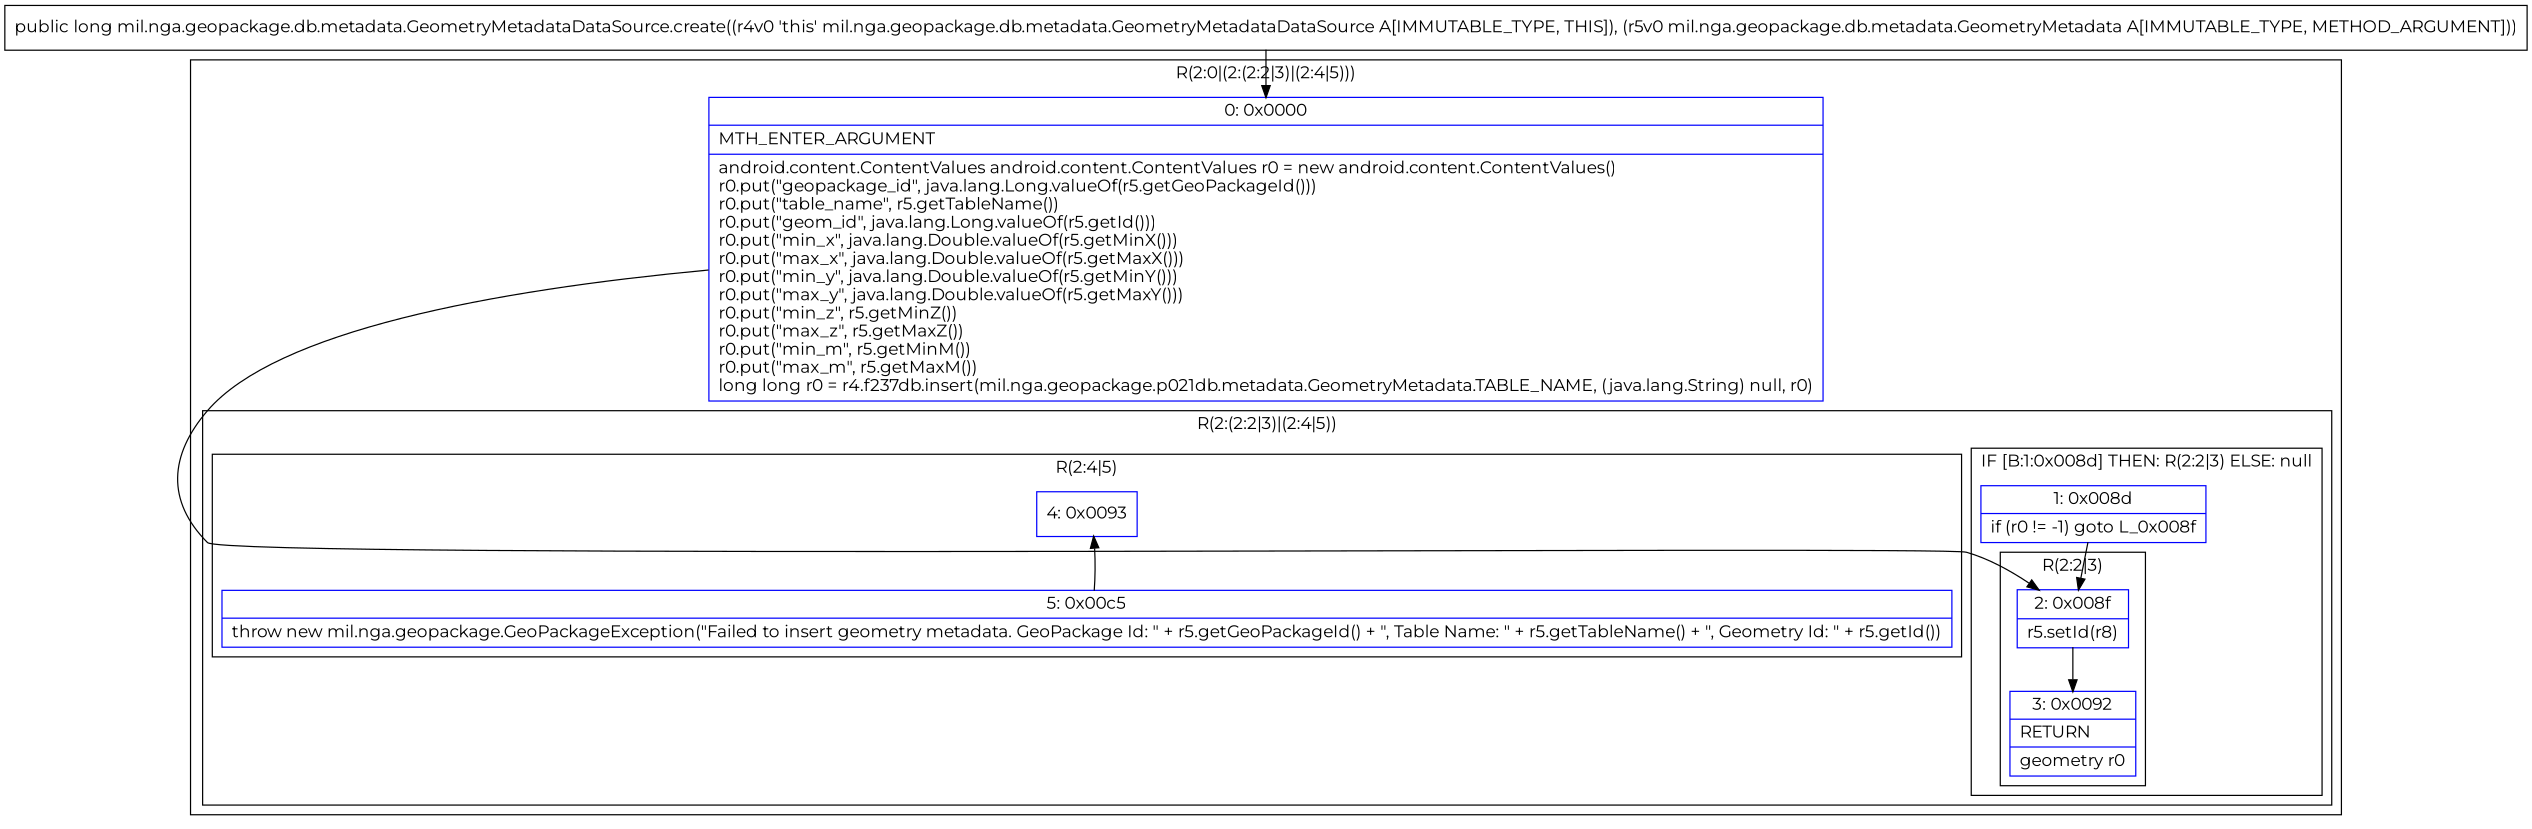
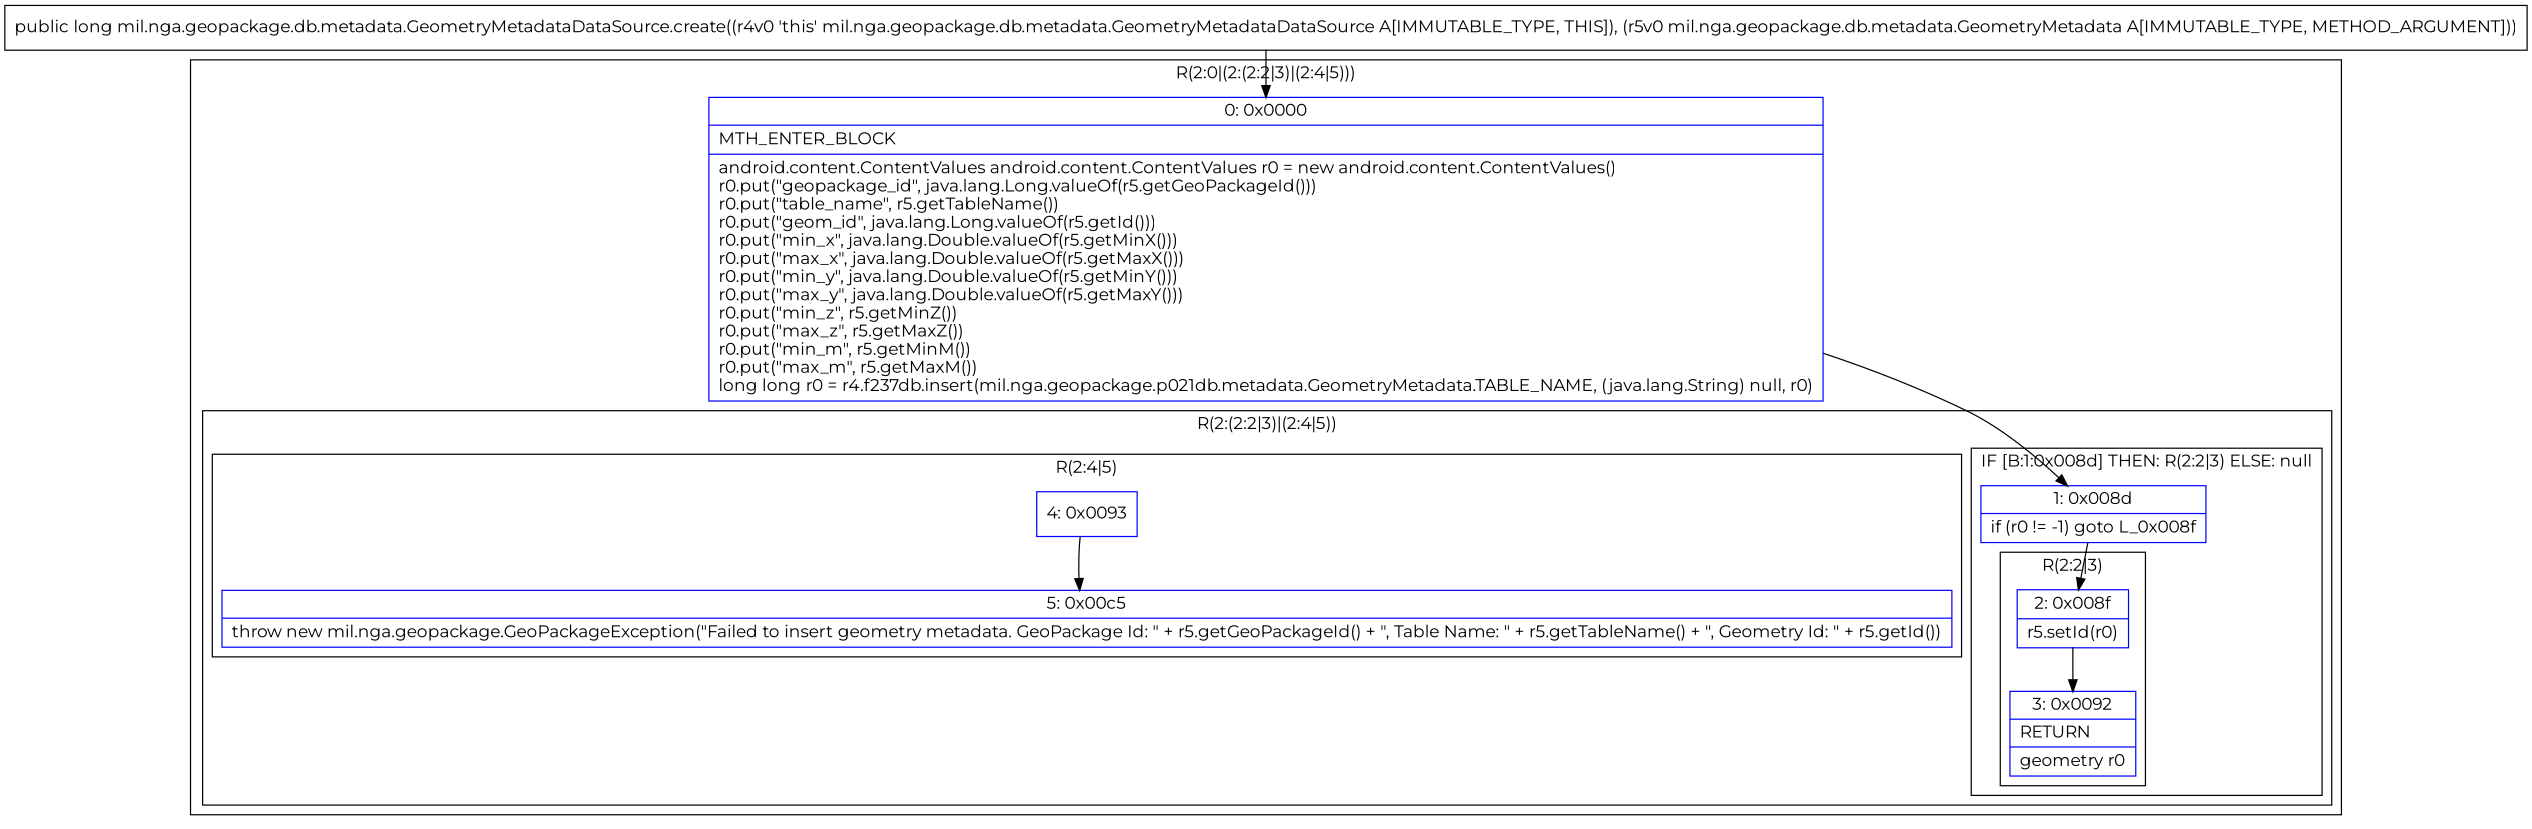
  digraph {
    fontname=Montserrat
    node [color=blue fontname=Montserrat shape=record]
    edge [fontname=Montserrat]
-   n1 [label="{2\:\ 0x008f|r5.setId(r8)\l}"]
+   n1 [label="{2\:\ 0x008f|r5.setId(r0)\l}"]
    n2 [label="{3\:\ 0x0092|RETURN\l|geometry r0\l}"]
    n3 [label="{1\:\ 0x008d|if (r0 != \-1) goto L_0x008f\l}"]
    n4 [label="{4\:\ 0x0093}"]
    n5 [label="{5\:\ 0x00c5|throw new mil.nga.geopackage.GeoPackageException(\"Failed to insert geometry metadata. GeoPackage Id: \" + r5.getGeoPackageId() + \", Table Name: \" + r5.getTableName() + \", Geometry Id: \" + r5.getId())\l}"]
-   n6 [label="{0\:\ 0x0000|MTH_ENTER_ARGUMENT\l|android.content.ContentValues android.content.ContentValues r0 = new android.content.ContentValues()\lr0.put(\"geopackage_id\", java.lang.Long.valueOf(r5.getGeoPackageId()))\lr0.put(\"table_name\", r5.getTableName())\lr0.put(\"geom_id\", java.lang.Long.valueOf(r5.getId()))\lr0.put(\"min_x\", java.lang.Double.valueOf(r5.getMinX()))\lr0.put(\"max_x\", java.lang.Double.valueOf(r5.getMaxX()))\lr0.put(\"min_y\", java.lang.Double.valueOf(r5.getMinY()))\lr0.put(\"max_y\", java.lang.Double.valueOf(r5.getMaxY()))\lr0.put(\"min_z\", r5.getMinZ())\lr0.put(\"max_z\", r5.getMaxZ())\lr0.put(\"min_m\", r5.getMinM())\lr0.put(\"max_m\", r5.getMaxM())\llong long r0 = r4.f237db.insert(mil.nga.geopackage.p021db.metadata.GeometryMetadata.TABLE_NAME, (java.lang.String) null, r0)\l}"]
+   n6 [label="{0\:\ 0x0000|MTH_ENTER_BLOCK\l|android.content.ContentValues android.content.ContentValues r0 = new android.content.ContentValues()\lr0.put(\"geopackage_id\", java.lang.Long.valueOf(r5.getGeoPackageId()))\lr0.put(\"table_name\", r5.getTableName())\lr0.put(\"geom_id\", java.lang.Long.valueOf(r5.getId()))\lr0.put(\"min_x\", java.lang.Double.valueOf(r5.getMinX()))\lr0.put(\"max_x\", java.lang.Double.valueOf(r5.getMaxX()))\lr0.put(\"min_y\", java.lang.Double.valueOf(r5.getMinY()))\lr0.put(\"max_y\", java.lang.Double.valueOf(r5.getMaxY()))\lr0.put(\"min_z\", r5.getMinZ())\lr0.put(\"max_z\", r5.getMaxZ())\lr0.put(\"min_m\", r5.getMinM())\lr0.put(\"max_m\", r5.getMaxM())\llong long r0 = r4.f237db.insert(mil.nga.geopackage.p021db.metadata.GeometryMetadata.TABLE_NAME, (java.lang.String) null, r0)\l}"]
    n7 [label="{public long mil.nga.geopackage.db.metadata.GeometryMetadataDataSource.create((r4v0 'this' mil.nga.geopackage.db.metadata.GeometryMetadataDataSource A[IMMUTABLE_TYPE, THIS]), (r5v0 mil.nga.geopackage.db.metadata.GeometryMetadata A[IMMUTABLE_TYPE, METHOD_ARGUMENT])) }" color=""]
    subgraph cluster_1 {
      label="R(2:0|(2:(2:2|3)|(2:4|5)))"
      n6
      subgraph cluster_2 {
        label="R(2:(2:2|3)|(2:4|5))"
        subgraph cluster_3 {
          label="IF [B:1:0x008d] THEN: R(2:2|3) ELSE: null"
          n3
          subgraph cluster_4 {
            label="R(2:2|3)"
            n1
            n2
          }
        }
        subgraph cluster_5 {
          label="R(2:4|5)"
          n4
          n5
        }
      }
    }
    n1 -> n2
    n3 -> n1
-   n5 -> n4
-   n6 -> n1
+   n4 -> n5
+   n6 -> n3
    n7 -> n6
  }
